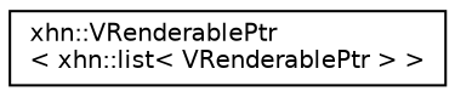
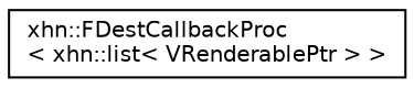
  digraph {
    rankdir=LR
-   n1 [color=black fillcolor=white fontname=Helvetica fontsize=10 height=0.2 label="xhn::VRenderablePtr\l\< xhn::list\< VRenderablePtr \> \>" shape=record style=filled width=0.4]
+   n1 [color=black fillcolor=white fontname=Helvetica fontsize=10 height=0.2 label="xhn::FDestCallbackProc\l\< xhn::list\< VRenderablePtr \> \>" shape=record style=filled width=0.4]
  }
